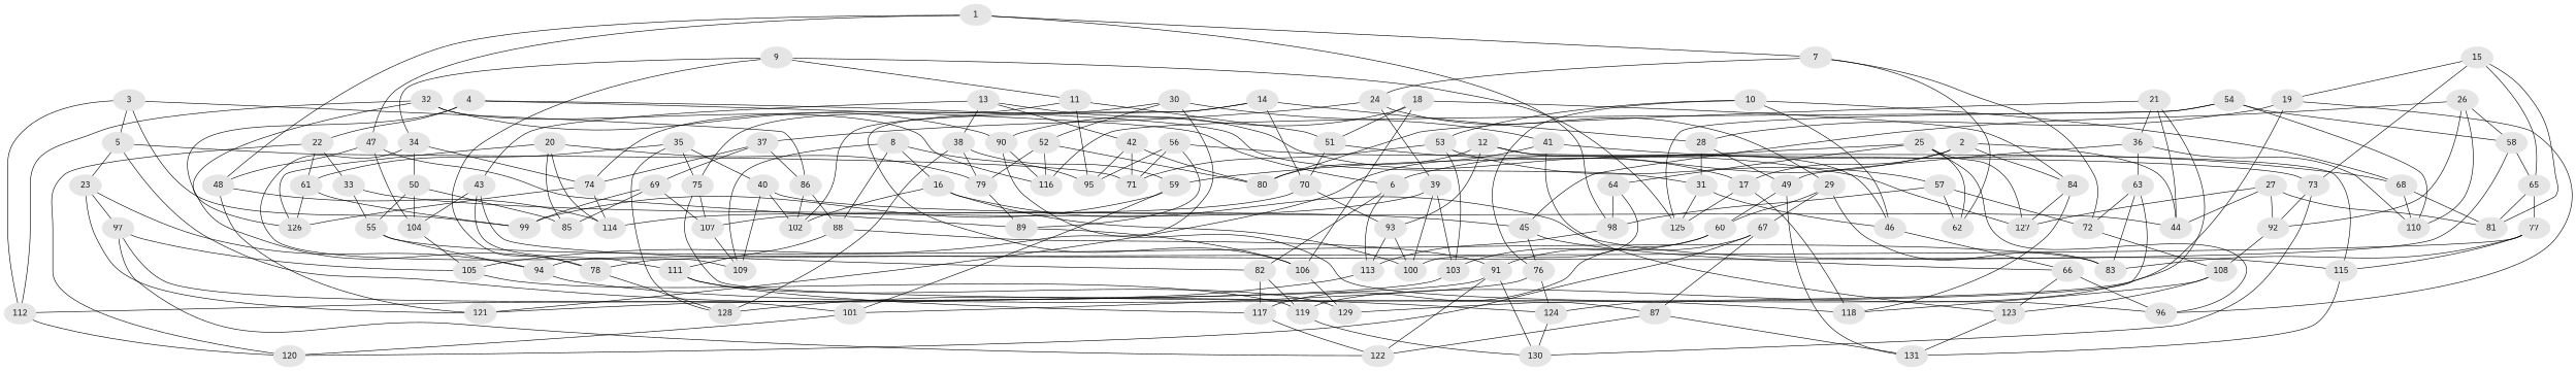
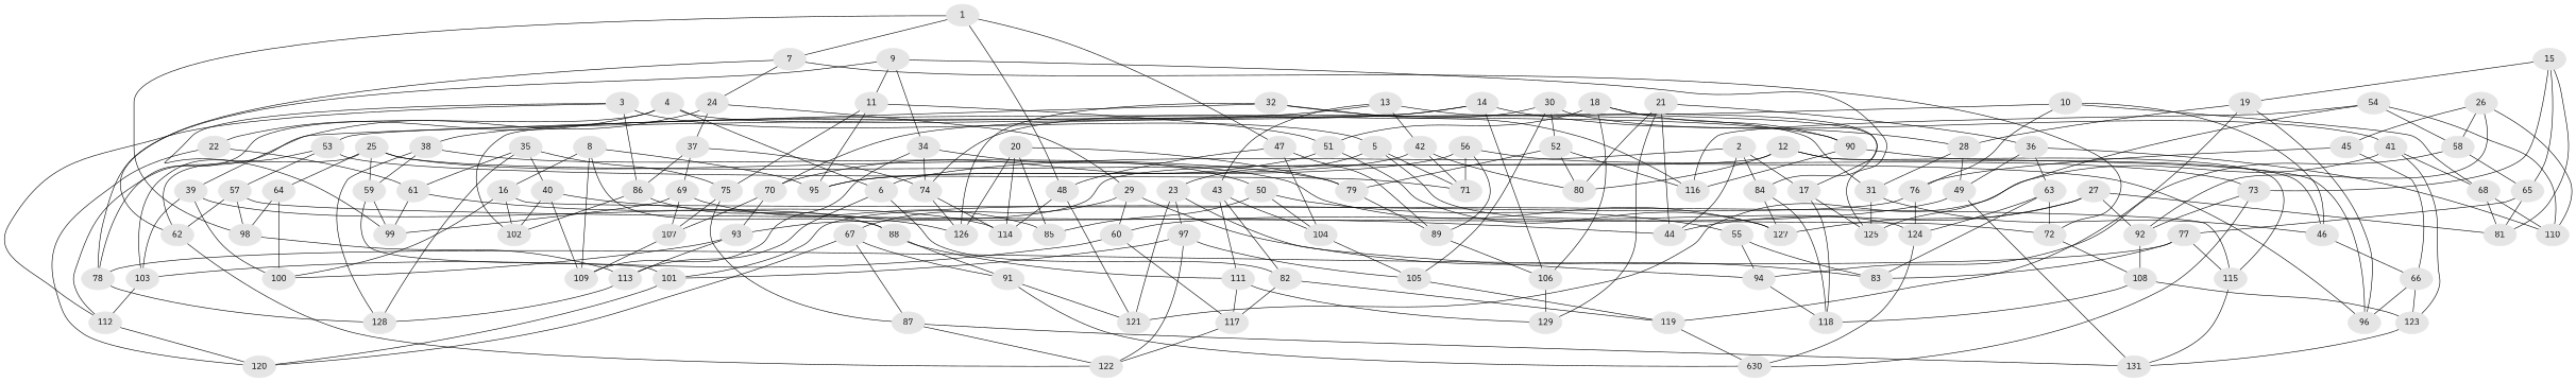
  graph {
    fontname="IBM Plex Sans"
    node [color=gray90 fontname="IBM Plex Sans" style=filled]
    edge [fontname="IBM Plex Sans"]
    1
    7
    47
    48
    98
    24
    62
    72
    104
    89
    114
    121
    113
    2
    6
    17
    44
    84
    82
    125
    118
    127
    3
    5
    86
    99
    112
    23
    71
    124
    88
    102
    120
    4
    22
    31
    78
-   33
    61
    46
    128
    94
    97
-   130
+   130 [label=630]
    119
    117
    29
    37
    39
    122
    108
    8
    16
    95
    109
    115
    100
    111
    91
    9
    11
    34
    51
    75
    74
    50
    10
    53
    68
    76
    66
    103
    57
    81
    110
    101
    70
    87
    107
    12
    80
    93
    131
    13
    38
    42
    43
    79
    59
    14
    28
    106
    49
    129
    15
    19
    65
    73
    96
    77
    92
    18
    90
    116
    20
    85
    126
    21
    36
    63
    45
    55
    105
    60
    67
    83
    69
    25
    64
    26
    58
    27
    30
    41
    52
    123
    32
    35
    40
    54
    56
    1 -- 7
    1 -- 47
    1 -- 48
    1 -- 98
    7 -- 24
    7 -- 62
    7 -- 72
    47 -- 48
    47 -- 104
    47 -- 89
    48 -- 114
    48 -- 121
    98 -- 113
    24 -- 29
    24 -- 37
    24 -- 39
-   91 -- 122
+   62 -- 122
    72 -- 108
    104 -- 105
    89 -- 106
    113 -- 128
    2 -- 6
    2 -- 17
    2 -- 44
    2 -- 84
    6 -- 113
    6 -- 82
    17 -- 125
    17 -- 118
    84 -- 118
    84 -- 127
    82 -- 119
    82 -- 117
    3 -- 5
    3 -- 86
    3 -- 99
    3 -- 112
    5 -- 23
    5 -- 71
    5 -- 124
    86 -- 88
    86 -- 102
    112 -- 120
    23 -- 121
    23 -- 94
    23 -- 97
    124 -- 130
    88 -- 111
    88 -- 91
    4 -- 6
    4 -- 22
    4 -- 31
    4 -- 78
    22 -- 120
-   22 -- 33
    22 -- 61
    31 -- 125
    31 -- 46
    78 -- 128
-   33 -- 45
-   33 -- 55
    61 -- 99
    61 -- 126
    46 -- 66
    94 -- 118
    97 -- 122
    97 -- 101
    97 -- 105
    119 -- 130
    117 -- 122
    29 -- 60
    29 -- 67
    29 -- 83
    37 -- 86
    37 -- 74
    37 -- 69
    39 -- 114
    39 -- 100
    39 -- 103
    108 -- 118
    108 -- 123
    8 -- 88
    8 -- 16
    8 -- 95
    8 -- 109
    16 -- 102
    16 -- 115
    16 -- 100
    115 -- 131
    111 -- 117
    111 -- 129
    91 -- 121
    91 -- 130
    9 -- 125
    9 -- 78
    9 -- 11
    9 -- 34
    11 -- 95
    11 -- 51
    11 -- 75
    34 -- 109
    34 -- 74
    34 -- 50
    51 -- 127
    51 -- 70
    75 -- 87
    75 -- 107
    74 -- 114
    74 -- 126
    50 -- 104
    50 -- 85
    50 -- 55
    10 -- 46
    10 -- 53
    10 -- 68
    10 -- 76
    53 -- 71
    53 -- 103
    53 -- 57
    68 -- 81
    68 -- 110
    76 -- 124
    76 -- 101
    66 -- 96
    66 -- 123
    103 -- 112
    57 -- 98
    57 -- 62
    57 -- 72
    101 -- 120
    70 -- 107
    70 -- 93
    87 -- 122
    87 -- 131
    107 -- 109
    12 -- 46
    12 -- 115
    12 -- 80
    12 -- 93
    93 -- 113
    93 -- 100
    13 -- 17
    13 -- 38
    13 -- 42
    13 -- 43
    38 -- 128
    38 -- 79
    38 -- 59
    42 -- 71
    42 -- 95
    42 -- 80
    43 -- 104
    43 -- 82
    43 -- 111
    79 -- 89
    59 -- 99
    59 -- 101
    14 -- 102
    14 -- 70
    14 -- 28
    14 -- 106
    28 -- 31
    28 -- 49
    106 -- 129
    49 -- 131
    49 -- 60
    15 -- 81
    15 -- 19
    15 -- 65
    15 -- 73
    19 -- 119
    19 -- 28
    19 -- 96
    65 -- 81
    65 -- 77
    73 -- 130
    73 -- 92
    77 -- 78
    77 -- 115
    77 -- 83
    92 -- 108
    18 -- 84
    18 -- 51
    18 -- 106
    18 -- 90
    90 -- 96
    90 -- 116
    20 -- 114
    20 -- 79
    20 -- 85
    20 -- 126
    21 -- 44
    21 -- 80
    21 -- 129
    21 -- 36
    36 -- 110
    36 -- 49
    36 -- 63
    63 -- 72
    63 -- 124
    63 -- 83
    45 -- 76
    45 -- 66
    55 -- 94
    55 -- 83
    105 -- 119
    60 -- 117
    60 -- 103
    67 -- 120
    67 -- 91
    67 -- 87
    69 -- 99
    69 -- 107
    69 -- 85
    25 -- 62
    25 -- 127
    25 -- 59
    25 -- 96
    25 -- 64
    64 -- 98
    64 -- 100
    26 -- 110
    26 -- 92
    26 -- 45
    26 -- 58
    58 -- 94
    58 -- 65
    27 -- 44
    27 -- 127
    27 -- 81
    27 -- 92
    30 -- 74
    30 -- 105
    30 -- 41
    30 -- 52
    41 -- 121
    41 -- 68
    41 -- 123
    52 -- 80
    52 -- 79
    52 -- 116
    123 -- 131
    32 -- 112
    32 -- 90
    32 -- 116
    32 -- 126
    35 -- 61
    35 -- 128
    35 -- 75
    35 -- 40
    40 -- 44
    40 -- 102
    40 -- 109
    54 -- 125
    54 -- 110
    54 -- 116
    54 -- 58
    56 -- 89
    56 -- 71
    56 -- 95
    56 -- 73
  }
